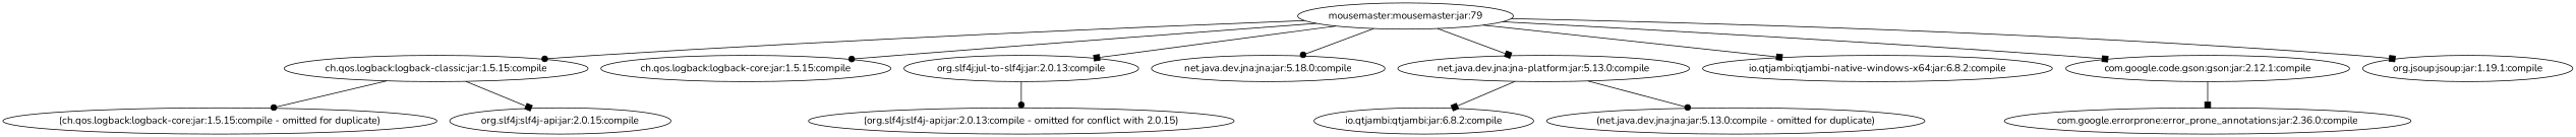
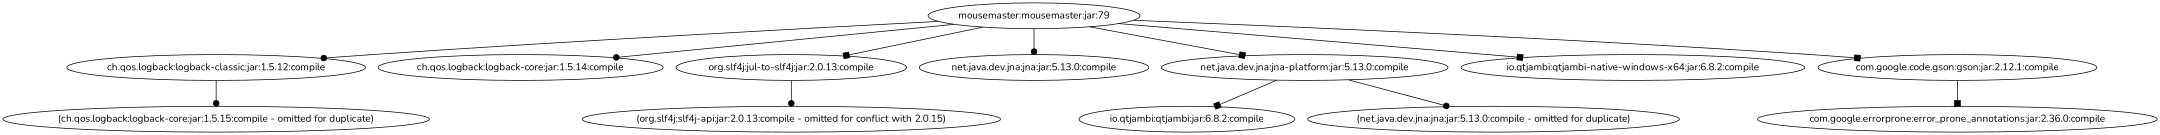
  digraph {
    fontname=Nunito
    node [fontname=Nunito]
    edge [arrowhead=box fontname=Nunito]
    "mousemaster:mousemaster:jar:79"
-   "ch.qos.logback:logback-classic:jar:1.5.15:compile"
-   "ch.qos.logback:logback-core:jar:1.5.15:compile"
+   "ch.qos.logback:logback-classic:jar:1.5.15:compile" [label="ch.qos.logback:logback-classic:jar:1.5.12:compile"]
+   "ch.qos.logback:logback-core:jar:1.5.15:compile" [label="ch.qos.logback:logback-core:jar:1.5.14:compile"]
    "org.slf4j:jul-to-slf4j:jar:2.0.13:compile"
-   "net.java.dev.jna:jna:jar:5.13.0:compile" [label="net.java.dev.jna:jna:jar:5.18.0:compile"]
+   "net.java.dev.jna:jna:jar:5.13.0:compile"
    "net.java.dev.jna:jna-platform:jar:5.13.0:compile"
    "io.qtjambi:qtjambi-native-windows-x64:jar:6.8.2:compile"
    "com.google.code.gson:gson:jar:2.12.1:compile"
-   "org.jsoup:jsoup:jar:1.19.1:compile"
    "(ch.qos.logback:logback-core:jar:1.5.15:compile - omitted for duplicate)"
-   "org.slf4j:slf4j-api:jar:2.0.15:compile"
    "(org.slf4j:slf4j-api:jar:2.0.13:compile - omitted for conflict with 2.0.15)"
    "io.qtjambi:qtjambi:jar:6.8.2:compile"
    "(net.java.dev.jna:jna:jar:5.13.0:compile - omitted for duplicate)"
    "com.google.errorprone:error_prone_annotations:jar:2.36.0:compile"
    "mousemaster:mousemaster:jar:79" -> "ch.qos.logback:logback-classic:jar:1.5.15:compile" [arrowhead=dot]
    "mousemaster:mousemaster:jar:79" -> "ch.qos.logback:logback-core:jar:1.5.15:compile" [arrowhead=dot]
    "mousemaster:mousemaster:jar:79" -> "org.slf4j:jul-to-slf4j:jar:2.0.13:compile"
    "mousemaster:mousemaster:jar:79" -> "net.java.dev.jna:jna:jar:5.13.0:compile" [arrowhead=dot]
    "mousemaster:mousemaster:jar:79" -> "net.java.dev.jna:jna-platform:jar:5.13.0:compile"
    "mousemaster:mousemaster:jar:79" -> "io.qtjambi:qtjambi-native-windows-x64:jar:6.8.2:compile"
    "mousemaster:mousemaster:jar:79" -> "com.google.code.gson:gson:jar:2.12.1:compile"
-   "mousemaster:mousemaster:jar:79" -> "org.jsoup:jsoup:jar:1.19.1:compile"
    "ch.qos.logback:logback-classic:jar:1.5.15:compile" -> "(ch.qos.logback:logback-core:jar:1.5.15:compile - omitted for duplicate)" [arrowhead=dot]
-   "ch.qos.logback:logback-classic:jar:1.5.15:compile" -> "org.slf4j:slf4j-api:jar:2.0.15:compile"
    "org.slf4j:jul-to-slf4j:jar:2.0.13:compile" -> "(org.slf4j:slf4j-api:jar:2.0.13:compile - omitted for conflict with 2.0.15)" [arrowhead=dot]
    "net.java.dev.jna:jna-platform:jar:5.13.0:compile" -> "io.qtjambi:qtjambi:jar:6.8.2:compile"
    "net.java.dev.jna:jna-platform:jar:5.13.0:compile" -> "(net.java.dev.jna:jna:jar:5.13.0:compile - omitted for duplicate)" [arrowhead=dot]
    "com.google.code.gson:gson:jar:2.12.1:compile" -> "com.google.errorprone:error_prone_annotations:jar:2.36.0:compile"
  }
